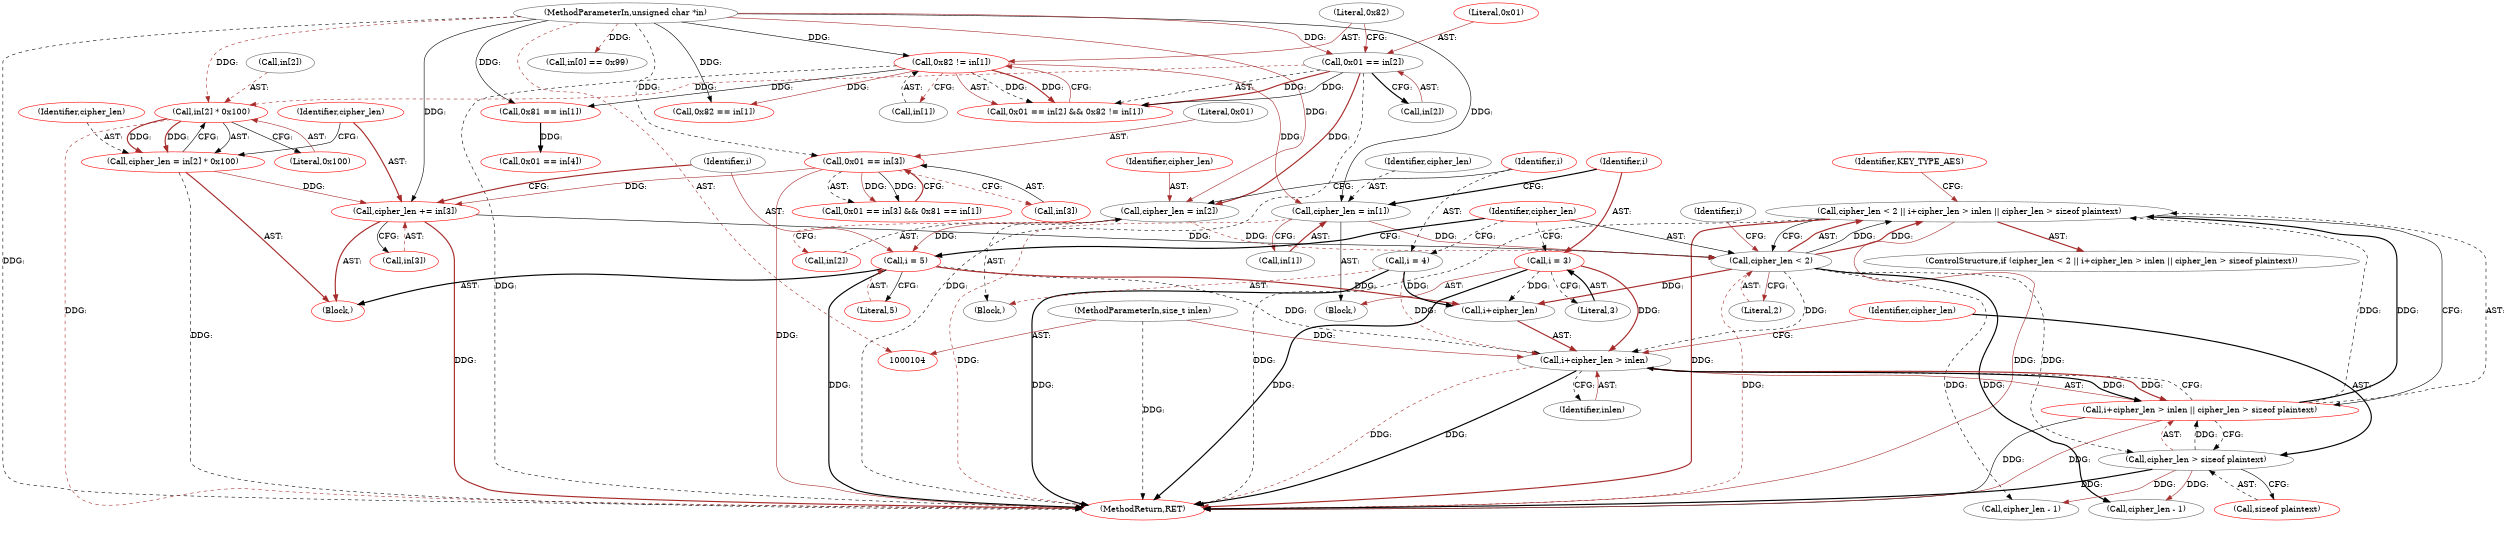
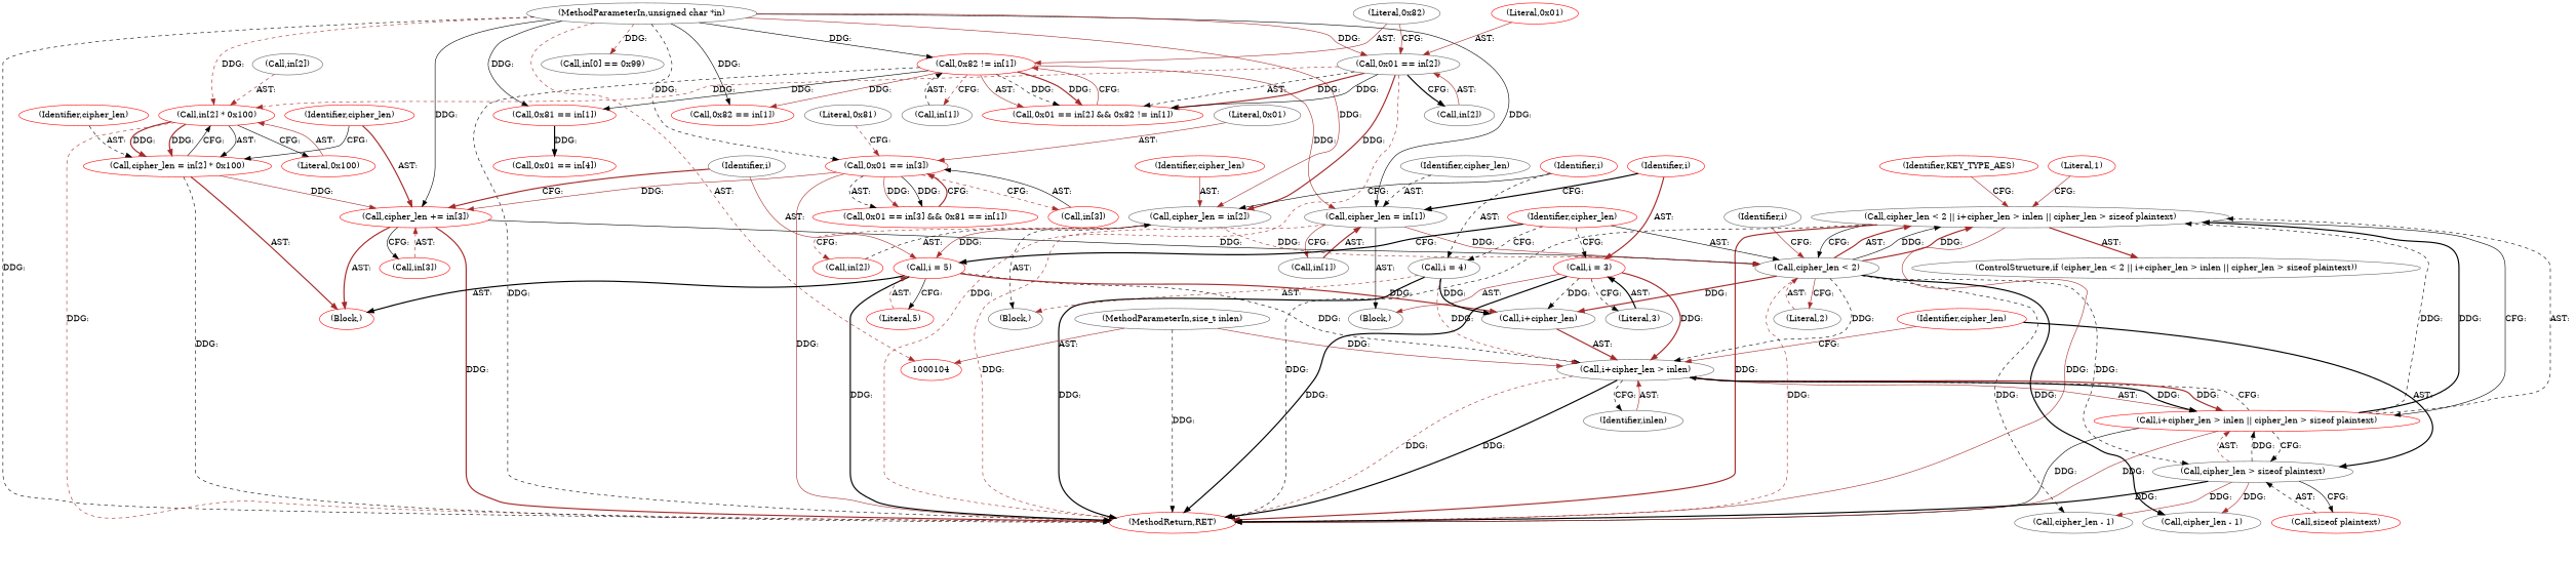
  digraph {
    node [color=red]
    edge [color=brown style=solid]
    n1 [color=gray40 label="(Call,cipher_len < 2 || i+cipher_len > inlen || cipher_len > sizeof plaintext)"]
    n2 [color=gray40 label="(Call,cipher_len < 2)"]
    n3 [label="(Call,i+cipher_len > inlen || cipher_len > sizeof plaintext)"]
    n4 [label="(MethodReturn,RET)"]
    n5 [color=gray40 label="(ControlStructure,if (cipher_len < 2 || i+cipher_len > inlen || cipher_len > sizeof plaintext))"]
    n6 [color=gray40 label="(Call,i+cipher_len > inlen)"]
    n7 [color=gray40 label="(Call,cipher_len > sizeof plaintext)"]
    n8 [color=gray40 label="(Call,cipher_len - 1)"]
    n9 [color=gray40 label="(Call,cipher_len - 1)"]
    n10 [color=gray40 label="(Literal,2)"]
    n11 [color=gray40 label="(Call,i+cipher_len)"]
    n12 [color=gray40 label="(Identifier,inlen)"]
    n13 [label="(Call,sizeof plaintext)"]
    n14 [color=gray40 label="(Call,cipher_len = in[1])"]
    n15 [color=gray40 label="(Call,in[1])"]
    n16 [color=gray40 label="(Block,)"]
    n17 [label="(Call,0x82 != in[1])"]
    n18 [label="(Call,0x01 == in[2] && 0x82 != in[1])"]
    n19 [label="(Call,0x82 == in[1])"]
    n20 [label="(Call,0x81 == in[1])"]
    n21 [color=gray40 label="(Call,in[1])"]
    n22 [label="(Call,0x01 == in[4])"]
    n23 [color=gray40 label="(MethodParameterIn,unsigned char *in)"]
    n24 [label="(Call,cipher_len += in[3])"]
    n25 [label="(Call,0x01 == in[3])"]
    n26 [label="(Call,in[2] * 0x100)"]
    n27 [color=gray40 label="(Call,0x01 == in[2])"]
    n28 [color=gray40 label="(Call,cipher_len = in[2])"]
    n29 [color=gray40 label="(Call,in[0] == 0x99)"]
    1000104
    n31 [label="(Call,in[3])"]
    n32 [label="(Block,)"]
    n33 [label="(Call,0x01 == in[3] && 0x81 == in[1])"]
    n34 [label="(Call,in[3])"]
    n35 [label="(Call,cipher_len = in[2] * 0x100)"]
    n36 [label="(Literal,0x100)"]
    n37 [color=gray40 label="(Call,in[2])"]
    n38 [color=gray40 label="(Block,)"]
    n39 [label="(Call,in[2])"]
    n40 [label="(Call,i = 5)"]
    n41 [label="(Literal,5)"]
    n42 [label="(Call,i = 3)"]
    n43 [color=gray40 label="(Literal,3)"]
    n44 [color=gray40 label="(Call,i = 4)"]
    n45 [color=gray40 label="(MethodParameterIn,size_t inlen)"]
    n46 [color=gray40 label="(Literal,0x82)"]
    n47 [color=gray40 label="(Identifier,i)"]
    n48 [label="(Identifier,cipher_len)"]
    n49 [label="(Literal,0x01)"]
+   n50 [label="(Literal,1)"]
    n51 [label="(Identifier,cipher_len)"]
    n52 [label="(Identifier,i)"]
    n53 [label="(Identifier,KEY_TYPE_AES)"]
+   n54 [color=gray40 label="(Literal,0x81)"]
    n55 [color=gray40 label="(Identifier,i)"]
    n56 [color=gray40 label="(Call,in[2])"]
    n57 [label="(Identifier,cipher_len)"]
    n58 [label="(Identifier,cipher_len)"]
    n59 [color=gray40 label="(Identifier,cipher_len)"]
    n60 [label="(Identifier,cipher_len)"]
    n61 [color=gray40 label="(Literal,0x01)"]
    n62 [label="(Identifier,i)"]
    n1 -> n2 [color=black label="CFG: "]
    n1 -> n3 [color=black label="CFG: "]
    n1 -> n4 [label="DDG: " style=bold]
    n1 -> n4 [label="DDG: "]
    n1 -> n4 [color=black label="DDG: " style=dashed]
    n1 -> n5 [label="AST: " style=bold]
    n2 -> n1 [label="AST: " style=bold]
    n2 -> n1 [color=black label="DDG: "]
    n2 -> n1 [label="DDG: " style=bold]
    n2 -> n4 [label="DDG: " style=dashed]
    n2 -> n6 [color=black label="DDG: " style=dashed]
    n2 -> n7 [color=black label="DDG: " style=dashed]
    n2 -> n8 [color=black label="DDG: " style=bold]
    n2 -> n9 [color=black label="DDG: " style=dashed]
    n2 -> n10 [label="CFG: "]
    n2 -> n11 [label="DDG: " style=bold]
    n3 -> n1 [color=black label="AST: " style=dashed]
    n3 -> n1 [color=black label="DDG: " style=dashed]
    n3 -> n1 [color=black label="DDG: " style=bold]
    n3 -> n4 [color=black label="DDG: "]
    n3 -> n4 [label="DDG: "]
    n3 -> n6 [color=black label="CFG: " style=dashed]
    n3 -> n7 [color=black label="CFG: " style=dashed]
    n6 -> n3 [label="AST: "]
    n6 -> n3 [label="DDG: " style=bold]
    n6 -> n3 [color=black label="DDG: " style=bold]
    n6 -> n4 [label="DDG: " style=dashed]
    n6 -> n4 [color=black label="DDG: " style=bold]
    n6 -> n12 [color=black label="CFG: " style=dashed]
    n7 -> n3 [label="AST: " style=dashed]
    n7 -> n3 [color=black label="DDG: " style=dashed]
    n7 -> n4 [color=black label="DDG: " style=bold]
    n7 -> n8 [label="DDG: "]
    n7 -> n9 [label="DDG: "]
    n7 -> n13 [color=black label="CFG: "]
    n10 -> n2 [label="AST: " style=dashed]
    n11 -> n6 [label="AST: " style=bold]
    n12 -> n6 [label="AST: "]
    n13 -> n7 [color=black label="AST: " style=dashed]
    n14 -> n2 [label="DDG: "]
    n14 -> n4 [label="DDG: " style=dashed]
    n14 -> n15 [label="CFG: "]
    n14 -> n16 [color=black label="AST: "]
    n15 -> n14 [label="AST: " style=bold]
    n17 -> n4 [color=black label="DDG: " style=dashed]
    n17 -> n14 [label="DDG: "]
    n17 -> n18 [label="AST: "]
    n17 -> n18 [color=black label="DDG: " style=dashed]
    n17 -> n18 [label="DDG: " style=bold]
    n17 -> n19 [label="DDG: "]
    n17 -> n20 [color=black label="DDG: "]
    n17 -> n21 [label="CFG: " style=dashed]
    n18 -> n17 [label="CFG: "]
    n20 -> n22 [color=black label="DDG: " style=bold]
    n21 -> n17 [color=black label="AST: " style=dashed]
    n23 -> n4 [color=black label="DDG: " style=dashed]
    n23 -> n14 [color=black label="DDG: "]
    n23 -> n17 [color=black label="DDG: "]
    n23 -> n19 [color=black label="DDG: "]
    n23 -> n20 [color=black label="DDG: "]
    n23 -> n24 [color=black label="DDG: "]
    n23 -> n25 [color=black label="DDG: " style=dashed]
    n23 -> n26 [label="DDG: " style=dashed]
    n23 -> n27 [label="DDG: "]
    n23 -> n28 [label="DDG: "]
    n23 -> n29 [label="DDG: " style=dashed]
    n23 -> 1000104 [label="AST: " style=dashed]
    n24 -> n2 [color=black label="DDG: "]
    n24 -> n4 [label="DDG: " style=bold]
    n24 -> n31 [color=black label="CFG: "]
    n24 -> n32 [label="AST: " style=bold]
    n25 -> n4 [label="DDG: "]
    n25 -> n24 [label="DDG: "]
    n25 -> n33 [color=black label="AST: " style=dashed]
    n25 -> n33 [label="DDG: "]
    n25 -> n33 [color=black label="DDG: "]
    n25 -> n34 [label="CFG: " style=dashed]
    n26 -> n4 [label="DDG: " style=dashed]
    n26 -> n35 [color=black label="AST: "]
    n26 -> n35 [label="DDG: " style=bold]
    n26 -> n35 [label="DDG: " style=bold]
    n26 -> n36 [color=black label="CFG: "]
-   n27 -> n4 [color=black label="DDG: " style=dashed]
+   n27 -> n4 [label="DDG: " style=dashed]
    n27 -> n18 [color=black label="AST: " style=dashed]
    n27 -> n18 [label="DDG: " style=bold]
    n27 -> n18 [color=black label="DDG: "]
    n27 -> n26 [label="DDG: " style=dashed]
    n27 -> n28 [label="DDG: " style=bold]
    n27 -> n37 [color=black label="CFG: " style=bold]
    n28 -> n2 [label="DDG: " style=dashed]
    n28 -> n38 [color=black label="AST: " style=dashed]
    n28 -> n39 [label="CFG: " style=dashed]
    n28 -> n40 [label="DDG: "]
    n31 -> n24 [label="AST: " style=dashed]
    n33 -> n25 [label="CFG: " style=bold]
    n34 -> n25 [color=black label="AST: "]
    n35 -> n4 [color=black label="DDG: " style=dashed]
    n35 -> n24 [label="DDG: "]
    n35 -> n26 [color=black label="CFG: "]
    n35 -> n32 [label="AST: " style=bold]
    n36 -> n26 [label="AST: "]
    n37 -> n27 [label="AST: "]
    n39 -> n28 [color=black label="AST: " style=dashed]
    n40 -> n4 [color=black label="DDG: " style=bold]
    n40 -> n6 [color=black label="DDG: " style=dashed]
    n40 -> n11 [label="DDG: " style=bold]
    n40 -> n32 [color=black label="AST: " style=bold]
    n40 -> n41 [color=black label="CFG: "]
    n41 -> n40 [label="AST: " style=dashed]
    n42 -> n4 [color=black label="DDG: " style=bold]
    n42 -> n6 [label="DDG: " style=bold]
    n42 -> n11 [color=black label="DDG: " style=dashed]
    n42 -> n16 [label="AST: "]
    n42 -> n43 [color=black label="CFG: " style=dashed]
    n43 -> n42 [color=black label="AST: " style=bold]
    n44 -> n4 [color=black label="DDG: " style=bold]
    n44 -> n6 [label="DDG: " style=dashed]
    n44 -> n11 [color=black label="DDG: " style=bold]
    n44 -> n38 [label="AST: " style=dashed]
    n45 -> n4 [color=black label="DDG: " style=dashed]
    n45 -> n6 [label="DDG: "]
    n45 -> 1000104 [label="AST: "]
    n46 -> n17 [label="AST: "]
    n46 -> n27 [label="CFG: "]
    n47 -> n2 [label="CFG: "]
    n48 -> n2 [color=black label="AST: "]
    n48 -> n40 [color=black label="CFG: " style=bold]
    n48 -> n42 [color=black label="CFG: " style=dashed]
    n48 -> n44 [color=black label="CFG: " style=dashed]
    n49 -> n27 [label="AST: "]
+   n50 -> n1 [label="CFG: "]
    n51 -> n6 [label="CFG: "]
    n51 -> n7 [color=black label="AST: " style=bold]
    n52 -> n14 [color=black label="CFG: " style=bold]
    n52 -> n42 [label="AST: " style=bold]
    n53 -> n1 [label="CFG: "]
+   n54 -> n25 [label="CFG: " style=dashed]
    n55 -> n24 [label="CFG: " style=bold]
    n55 -> n40 [label="AST: "]
    n56 -> n26 [label="AST: " style=dashed]
    n57 -> n28 [label="AST: "]
    n58 -> n24 [label="AST: " style=bold]
    n58 -> n35 [color=black label="CFG: "]
    n59 -> n14 [color=black label="AST: " style=dashed]
    n60 -> n35 [color=black label="AST: " style=dashed]
    n61 -> n25 [label="AST: "]
    n62 -> n28 [color=black label="CFG: "]
    n62 -> n44 [color=black label="AST: " style=dashed]
  }
